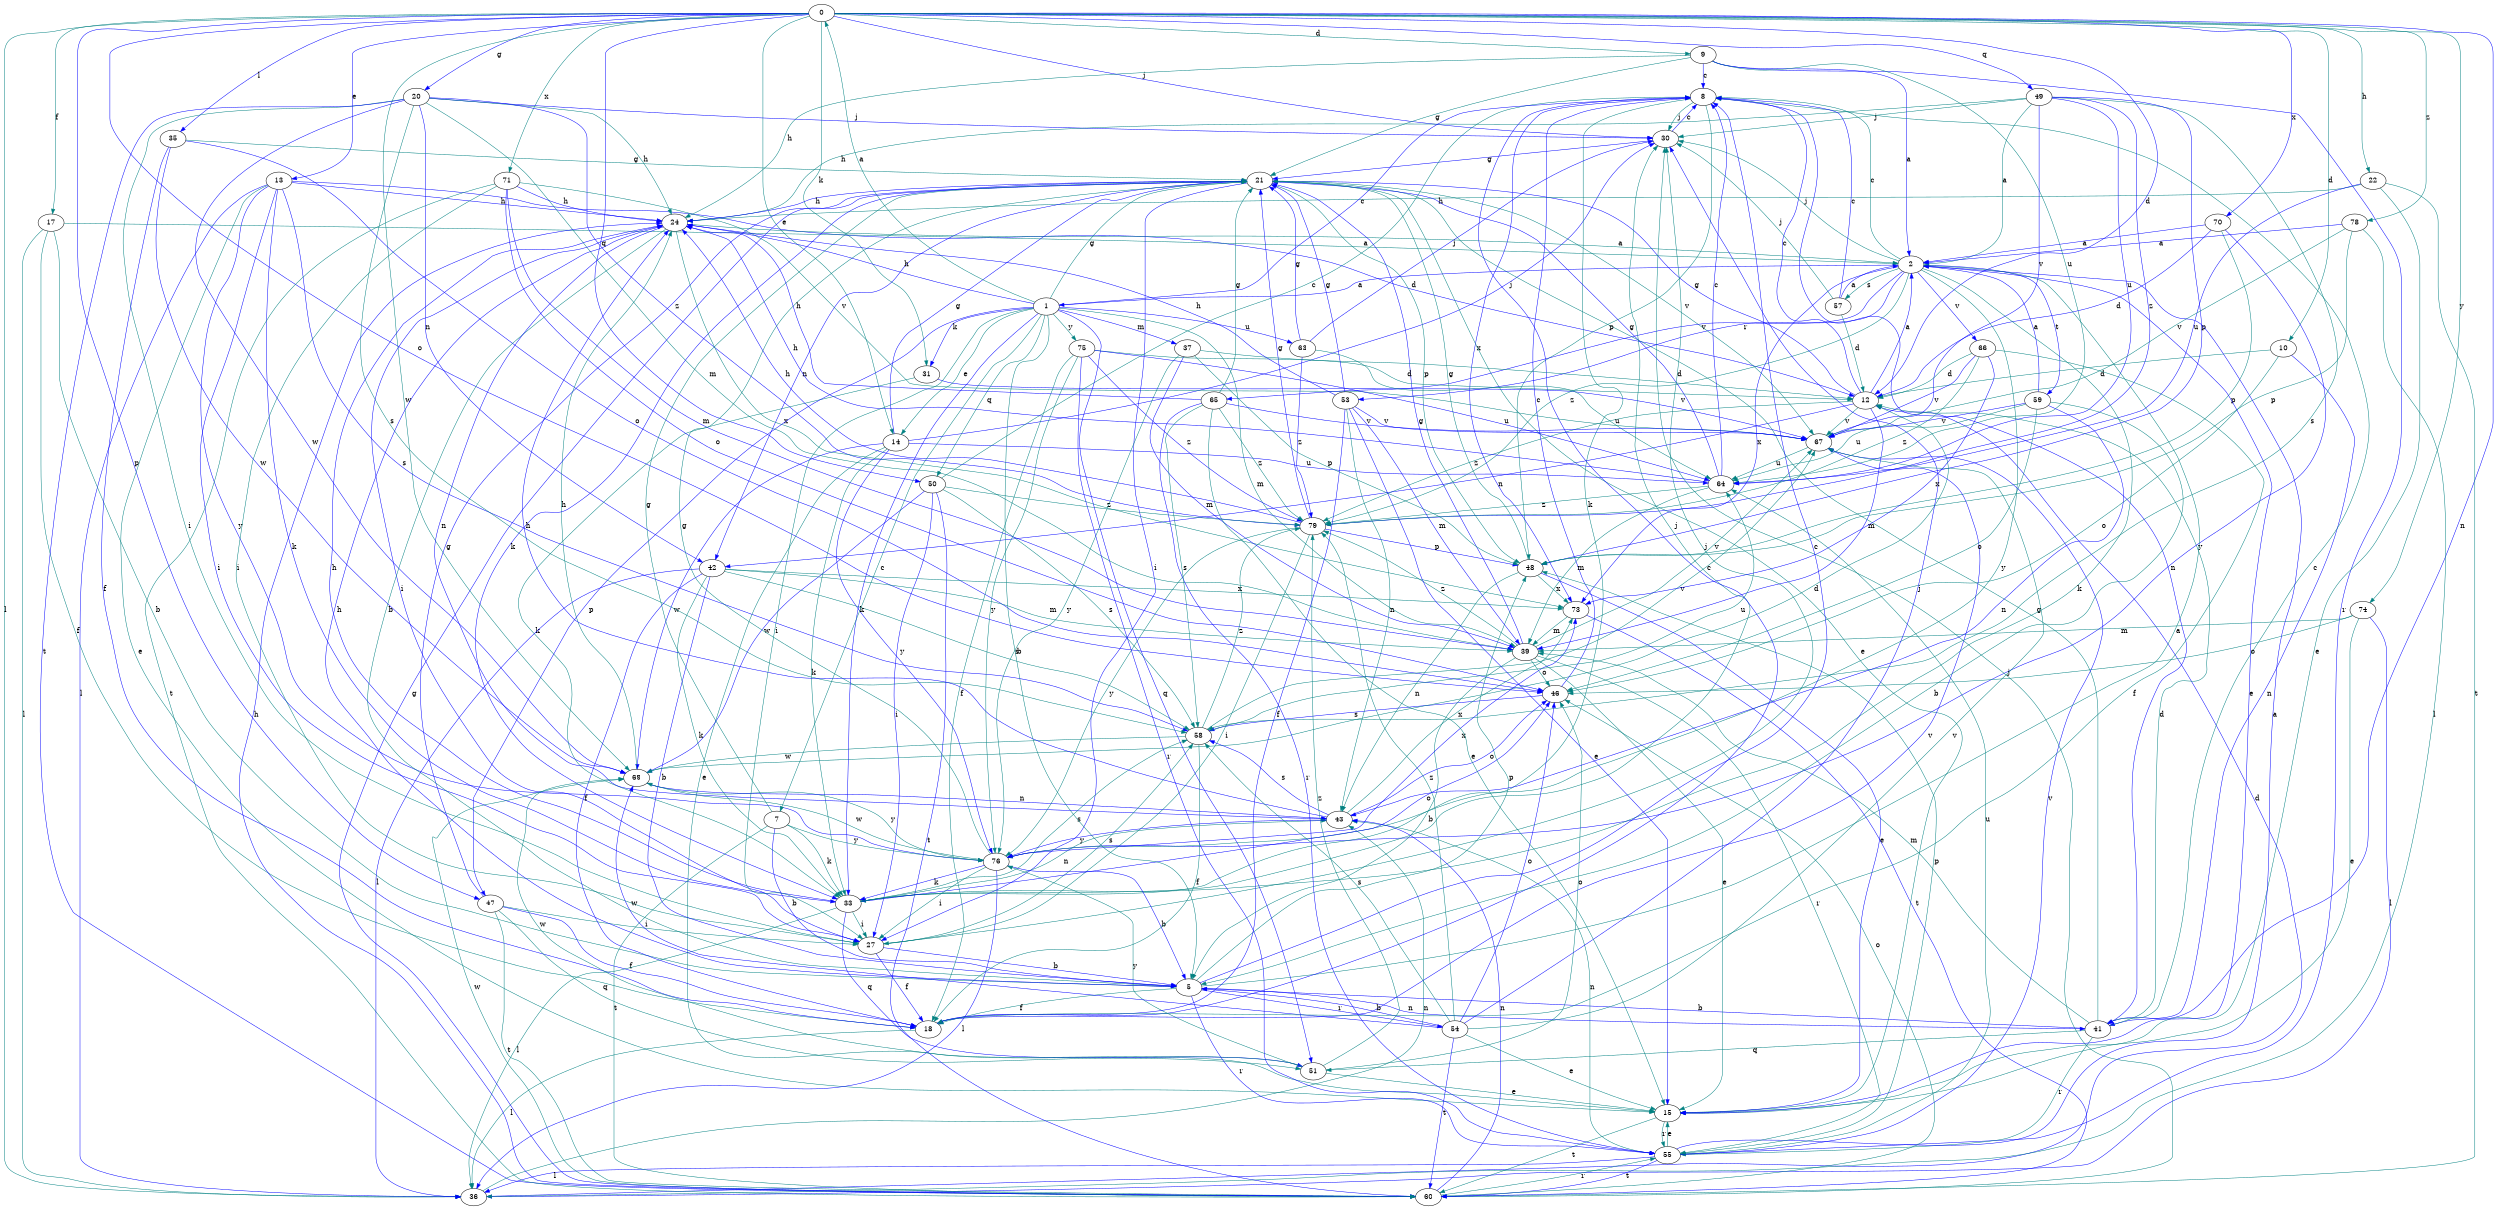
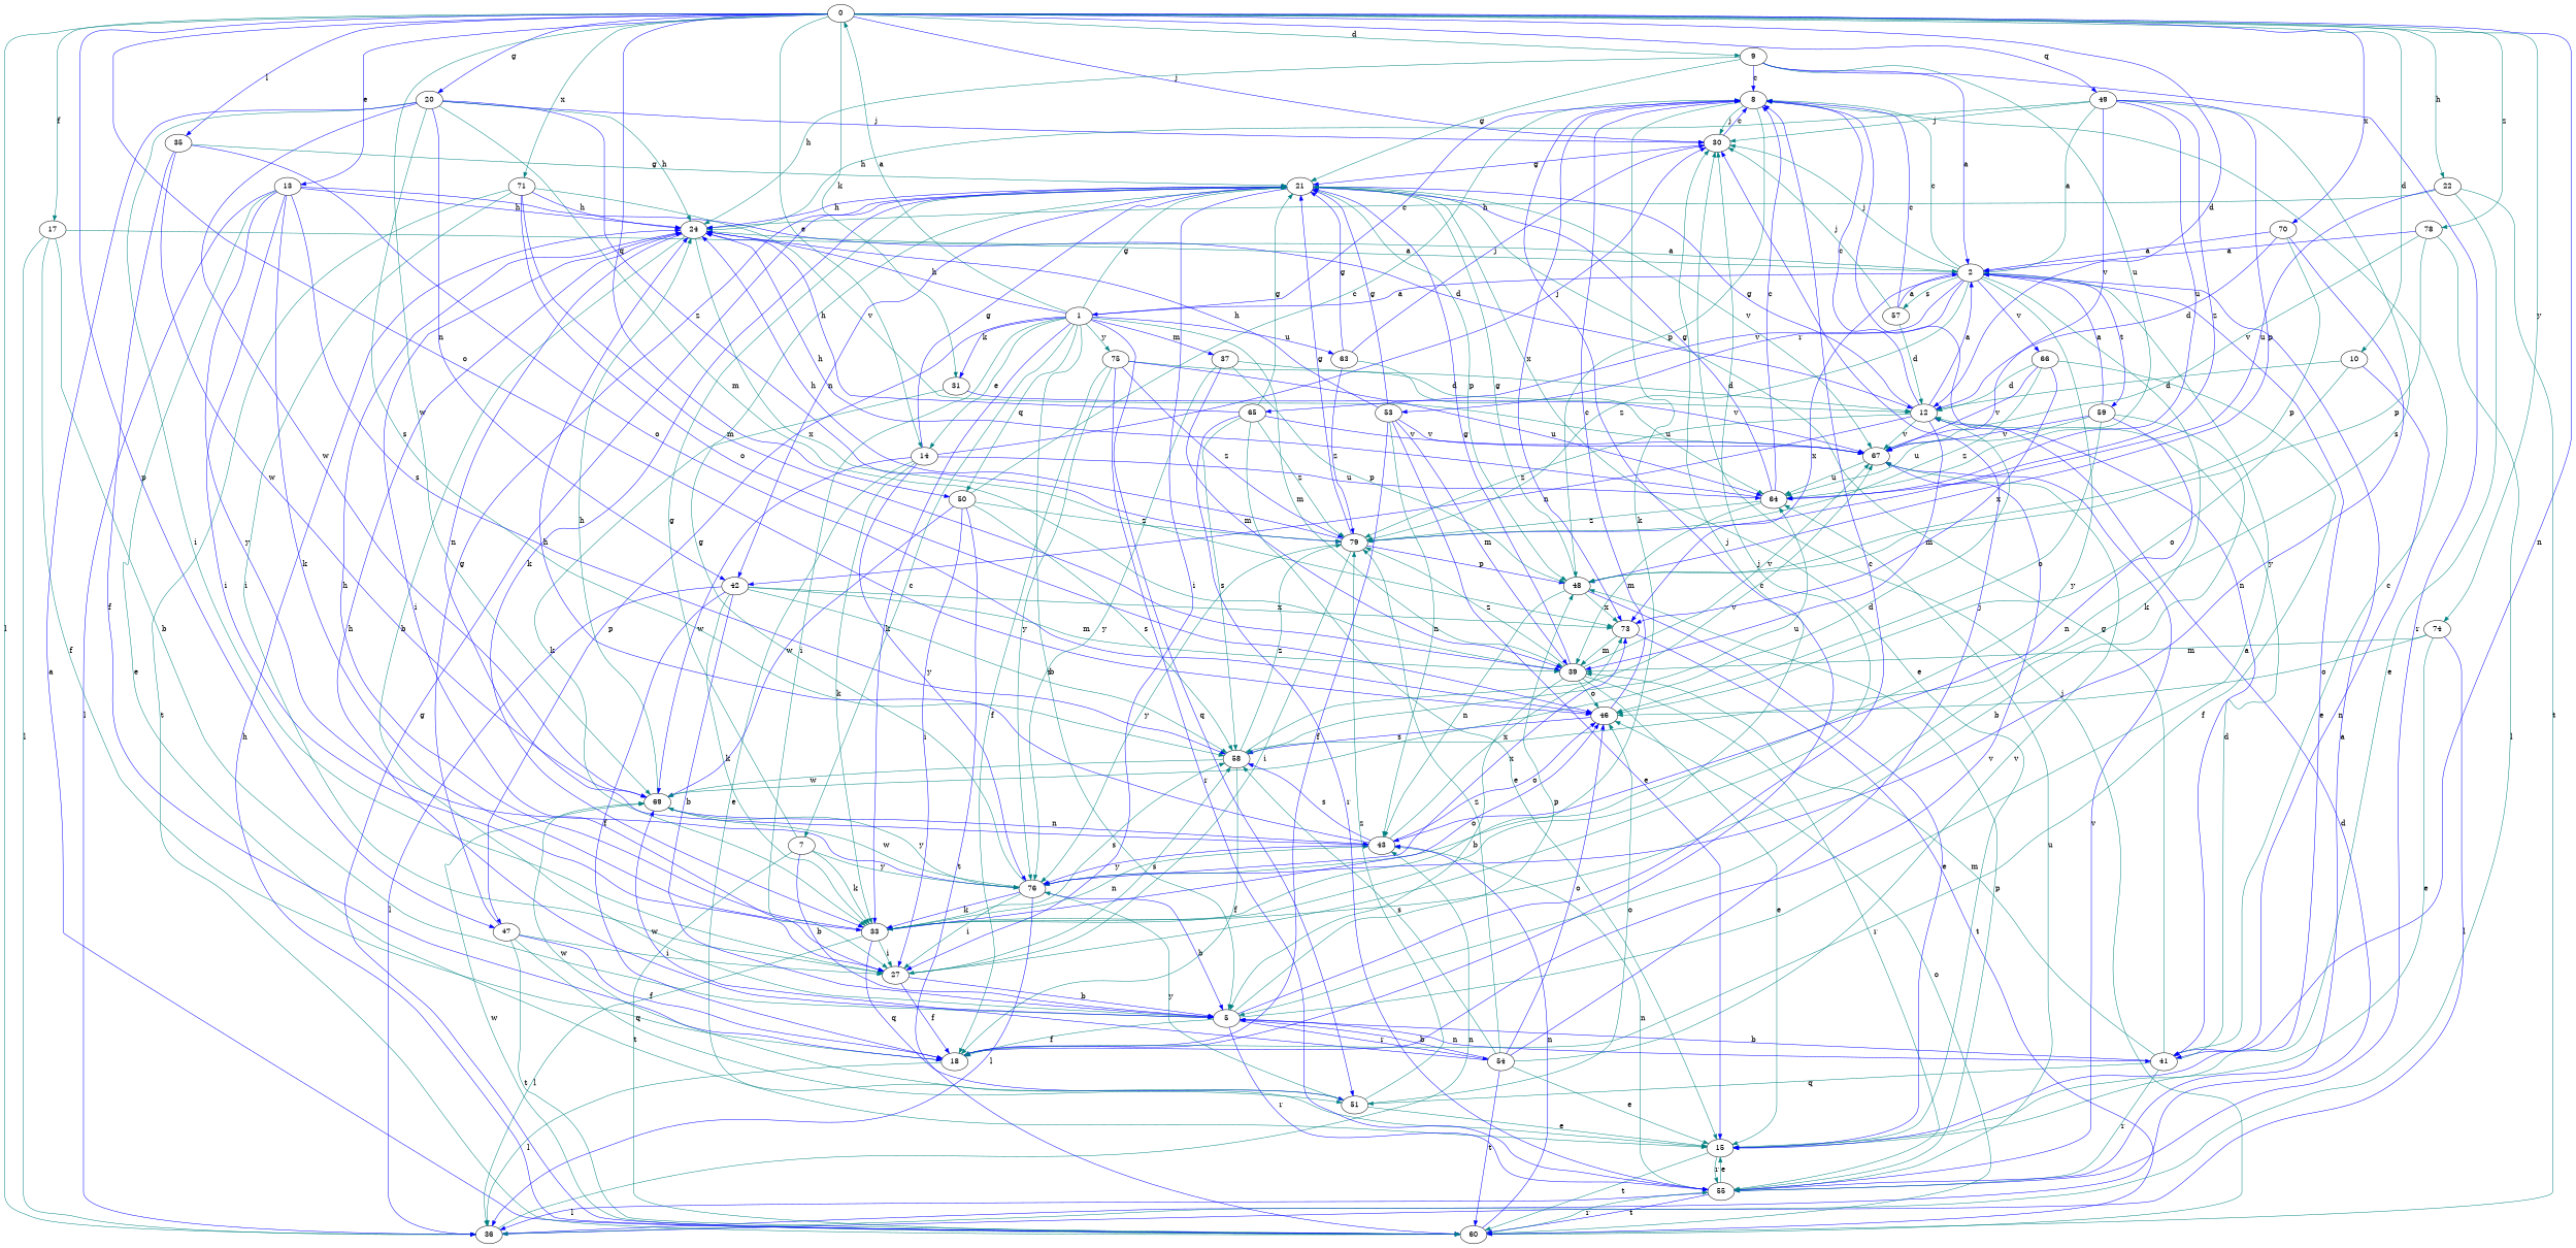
  strict digraph {
    edge [color=teal]
    0
    9
    10
    12
    13
    14
    17
    20
    22
    30
    31
    35
    36
    41
    46
    47
    49
    50
    69
    70
    71
    74
    78
    8
    21
    24
    2
    55
    64
    39
    79
    42
    67
    27
    33
    15
    76
    58
    5
    18
    60
    43
    51
    48
    1
    7
    37
    63
    75
    54
    73
    53
    57
    59
    65
    66
    0 -> 9 [label=d]
    0 -> 10 [label=d]
    0 -> 12 [color=blue label=d]
    0 -> 13 [color=blue label=e]
    0 -> 14 [label=e]
    0 -> 17 [label=f]
    0 -> 20 [color=blue label=g]
    0 -> 22 [label=h]
    0 -> 30 [color=blue label=j]
    0 -> 31 [label=k]
    0 -> 35 [color=blue label=l]
    0 -> 36 [label=l]
    0 -> 41 [color=blue label=n]
    0 -> 46 [color=blue label=o]
    0 -> 47 [color=blue label=p]
    0 -> 49 [color=blue label=q]
    0 -> 50 [color=blue label=q]
    0 -> 69 [label=w]
    0 -> 70 [color=blue label=x]
    0 -> 71 [label=x]
    0 -> 74 [label=y]
    0 -> 78 [label=z]
    9 -> 8 [color=blue label=c]
    9 -> 21 [label=g]
    9 -> 24 [label=h]
    9 -> 2 [color=blue label=a]
    9 -> 55 [color=blue label=r]
    9 -> 64 [label=u]
    10 -> 12 [label=d]
    10 -> 41 [color=blue label=n]
    10 -> 46 [label=o]
    12 -> 8 [color=blue label=c]
    12 -> 21 [color=blue label=g]
    12 -> 2 [color=blue label=a]
    12 -> 39 [color=blue label=m]
    12 -> 79 [label=z]
    12 -> 42 [color=blue label=n]
    12 -> 67 [label=v]
    13 -> 12 [color=blue label=d]
    13 -> 36 [color=blue label=l]
    13 -> 24 [color=blue label=h]
    13 -> 27 [color=blue label=i]
    13 -> 33 [color=blue label=k]
    13 -> 15 [label=e]
    13 -> 76 [color=blue label=y]
    13 -> 58 [color=blue label=s]
    14 -> 30 [color=blue label=j]
    14 -> 69 [color=blue label=w]
    14 -> 21 [color=blue label=g]
    14 -> 64 [color=blue label=u]
    14 -> 33 [label=k]
    14 -> 15 [label=e]
    14 -> 76 [color=blue label=y]
    17 -> 36 [label=l]
    17 -> 2 [label=a]
    17 -> 5 [label=b]
    17 -> 18 [label=f]
    20 -> 30 [color=blue label=j]
    20 -> 69 [color=blue label=w]
    20 -> 24 [label=h]
    20 -> 39 [label=m]
    20 -> 79 [color=blue label=z]
    20 -> 42 [color=blue label=n]
    20 -> 27 [label=i]
    20 -> 58 [label=s]
-   20 -> 60 [color=blue label=t]
+   20 -> 60 [color=blue label=a]
    22 -> 24 [label=h]
    22 -> 64 [color=blue label=u]
    22 -> 15 [label=e]
    22 -> 60 [label=t]
    30 -> 8 [color=blue label=c]
    30 -> 21 [color=blue label=g]
    31 -> 67 [color=blue label=v]
    31 -> 33 [label=k]
    35 -> 46 [color=blue label=o]
    35 -> 69 [color=blue label=w]
    35 -> 21 [label=g]
    35 -> 18 [color=blue label=f]
    36 -> 12 [color=blue label=d]
    36 -> 43 [label=n]
    41 -> 12 [label=d]
    41 -> 8 [label=c]
    41 -> 21 [label=g]
    41 -> 55 [label=r]
    41 -> 39 [label=m]
    41 -> 5 [color=blue label=b]
    41 -> 51 [label=q]
    46 -> 8 [color=blue label=c]
    46 -> 58 [color=blue label=s]
    47 -> 21 [color=blue label=g]
    47 -> 27 [label=i]
    47 -> 18 [color=blue label=f]
    47 -> 60 [label=t]
    47 -> 51 [label=q]
    49 -> 30 [label=j]
    49 -> 24 [label=h]
    49 -> 2 [label=a]
    49 -> 64 [color=blue label=u]
    49 -> 79 [color=blue label=z]
    49 -> 67 [color=blue label=v]
    49 -> 58 [label=s]
    49 -> 48 [color=blue label=p]
    50 -> 69 [color=blue label=w]
    50 -> 8 [label=c]
    50 -> 79 [label=z]
    50 -> 27 [color=blue label=i]
    50 -> 58 [label=s]
    50 -> 60 [color=blue label=t]
    69 -> 12 [label=d]
    69 -> 24 [label=h]
    69 -> 76 [label=y]
    69 -> 43 [color=blue label=n]
    70 -> 12 [color=blue label=d]
    70 -> 2 [color=blue label=a]
    70 -> 76 [color=blue label=y]
    70 -> 48 [label=p]
    71 -> 46 [color=blue label=o]
    71 -> 24 [color=blue label=h]
    71 -> 39 [color=blue label=m]
    71 -> 67 [label=v]
    71 -> 27 [label=i]
    71 -> 60 [label=t]
    74 -> 36 [color=blue label=l]
    74 -> 46 [label=o]
    74 -> 39 [label=m]
    74 -> 15 [label=e]
    78 -> 36 [label=l]
    78 -> 2 [color=blue label=a]
    78 -> 67 [label=v]
    78 -> 48 [label=p]
    8 -> 30 [label=j]
    8 -> 41 [color=blue label=n]
    8 -> 33 [label=k]
    8 -> 48 [label=p]
    8 -> 73 [color=blue label=x]
    21 -> 24 [color=blue label=h]
    21 -> 42 [color=blue label=n]
    21 -> 67 [label=v]
    21 -> 27 [color=blue label=i]
    21 -> 33 [color=blue label=k]
    21 -> 15 [label=e]
    21 -> 48 [label=p]
    24 -> 2 [label=a]
    24 -> 27 [color=blue label=i]
    24 -> 5 [label=b]
    24 -> 43 [color=blue label=n]
    24 -> 73 [label=x]
    2 -> 30 [label=j]
    2 -> 8 [label=c]
    2 -> 79 [label=z]
    2 -> 33 [label=k]
    2 -> 15 [color=blue label=e]
    2 -> 76 [label=y]
    2 -> 1 [color=blue label=a]
    2 -> 73 [color=blue label=x]
    2 -> 53 [color=blue label=r]
    2 -> 57 [label=s]
    2 -> 59 [color=blue label=t]
    2 -> 65 [color=blue label=v]
    2 -> 66 [color=blue label=v]
    55 -> 36 [color=blue label=l]
    55 -> 2 [color=blue label=a]
    55 -> 64 [label=u]
    55 -> 67 [color=blue label=v]
    55 -> 15 [label=e]
    55 -> 60 [color=blue label=t]
    55 -> 43 [label=n]
    55 -> 48 [label=p]
    64 -> 8 [color=blue label=c]
    64 -> 21 [color=blue label=g]
    64 -> 24 [color=blue label=h]
    64 -> 39 [label=m]
    64 -> 79 [label=z]
    39 -> 46 [label=o]
    39 -> 21 [color=blue label=g]
    39 -> 55 [label=r]
    39 -> 79 [label=z]
    39 -> 67 [label=v]
    39 -> 15 [label=e]
    39 -> 5 [label=b]
    79 -> 21 [color=blue label=g]
    79 -> 24 [color=blue label=h]
    79 -> 27 [label=i]
    79 -> 76 [label=y]
    79 -> 48 [color=blue label=p]
    42 -> 36 [color=blue label=l]
    42 -> 39 [label=m]
    42 -> 33 [label=k]
    42 -> 58 [label=s]
    42 -> 5 [color=blue label=b]
    42 -> 18 [color=blue label=f]
    42 -> 73 [label=x]
    67 -> 64 [label=u]
    27 -> 30 [label=j]
    27 -> 58 [label=s]
    27 -> 5 [color=blue label=b]
    27 -> 18 [color=blue label=f]
    33 -> 30 [label=j]
    33 -> 36 [label=l]
    33 -> 46 [color=blue label=o]
    33 -> 24 [color=blue label=h]
    33 -> 27 [label=i]
    33 -> 58 [label=s]
    33 -> 43 [label=n]
    33 -> 51 [color=blue label=q]
    15 -> 55 [label=r]
    15 -> 60 [label=t]
    76 -> 36 [color=blue label=l]
    76 -> 69 [label=w]
    76 -> 21 [label=g]
    76 -> 27 [label=i]
    76 -> 33 [color=blue label=k]
    76 -> 5 [color=blue label=b]
    76 -> 73 [color=blue label=x]
    58 -> 69 [label=w]
    58 -> 64 [label=u]
    58 -> 79 [label=z]
    58 -> 67 [label=v]
    58 -> 18 [label=f]
    5 -> 41 [color=blue label=n]
    5 -> 8 [color=blue label=c]
    5 -> 24 [color=blue label=h]
    5 -> 2 [label=a]
    5 -> 55 [color=blue label=r]
    5 -> 18 [label=f]
    5 -> 48 [label=p]
    5 -> 54 [color=blue label=r]
    18 -> 36 [label=l]
    18 -> 8 [color=blue label=c]
    18 -> 67 [color=blue label=v]
    60 -> 30 [label=j]
    60 -> 46 [label=o]
    60 -> 69 [label=w]
    60 -> 21 [color=blue label=g]
    60 -> 24 [color=blue label=h]
    60 -> 55 [label=r]
    60 -> 43 [color=blue label=n]
    43 -> 46 [color=blue label=o]
    43 -> 24 [color=blue label=h]
    43 -> 76 [color=blue label=y]
    43 -> 58 [color=blue label=s]
    43 -> 73 [label=x]
    51 -> 46 [label=o]
    51 -> 69 [label=w]
    51 -> 79 [label=z]
    51 -> 15 [label=e]
    51 -> 76 [label=y]
    48 -> 21 [label=g]
    48 -> 15 [color=blue label=e]
    48 -> 43 [label=n]
    48 -> 73 [label=x]
    1 -> 0 [label=a]
    1 -> 14 [label=e]
    1 -> 31 [color=blue label=k]
    1 -> 47 [color=blue label=p]
    1 -> 50 [label=q]
    1 -> 8 [color=blue label=c]
    1 -> 21 [label=g]
    1 -> 24 [color=blue label=h]
    1 -> 39 [label=m]
    1 -> 27 [label=i]
    1 -> 33 [color=blue label=k]
    1 -> 5 [label=b]
    1 -> 51 [color=blue label=q]
    1 -> 7 [label=c]
    1 -> 37 [color=blue label=m]
    1 -> 63 [color=blue label=u]
    1 -> 75 [label=y]
    7 -> 21 [label=g]
    7 -> 33 [label=k]
    7 -> 76 [label=y]
    7 -> 5 [color=blue label=b]
    7 -> 60 [label=t]
    37 -> 12 [label=d]
    37 -> 39 [color=blue label=m]
    37 -> 76 [label=y]
    37 -> 48 [label=p]
    63 -> 30 [color=blue label=j]
    63 -> 21 [color=blue label=g]
    63 -> 64 [label=u]
    63 -> 79 [color=blue label=z]
    75 -> 12 [label=d]
    75 -> 55 [color=blue label=r]
    75 -> 64 [color=blue label=u]
    75 -> 79 [color=blue label=z]
    75 -> 76 [label=y]
    75 -> 18 [label=f]
    54 -> 30 [color=blue label=j]
    54 -> 46 [color=blue label=o]
    54 -> 69 [color=blue label=w]
    54 -> 79 [label=z]
    54 -> 67 [label=v]
    54 -> 15 [label=e]
    54 -> 58 [label=s]
    54 -> 5 [color=blue label=b]
    54 -> 60 [color=blue label=t]
    73 -> 39 [label=m]
    73 -> 60 [color=blue label=t]
    53 -> 21 [color=blue label=g]
    53 -> 24 [color=blue label=h]
    53 -> 39 [color=blue label=m]
    53 -> 67 [color=blue label=v]
    53 -> 15 [color=blue label=e]
    53 -> 18 [color=blue label=f]
    53 -> 43 [label=n]
    57 -> 12 [label=d]
    57 -> 30 [label=j]
    57 -> 8 [color=blue label=c]
    57 -> 2 [color=blue label=a]
    59 -> 46 [label=o]
    59 -> 2 [color=blue label=a]
    59 -> 64 [label=u]
    59 -> 67 [color=blue label=v]
    59 -> 5 [label=b]
    59 -> 43 [color=blue label=n]
    65 -> 21 [label=g]
    65 -> 24 [color=blue label=h]
    65 -> 55 [color=blue label=r]
    65 -> 79 [label=z]
    65 -> 67 [color=blue label=v]
    65 -> 15 [label=e]
    65 -> 58 [label=s]
    66 -> 12 [label=d]
    66 -> 79 [label=z]
    66 -> 67 [color=blue label=v]
    66 -> 18 [label=f]
    66 -> 73 [color=blue label=x]
  }
